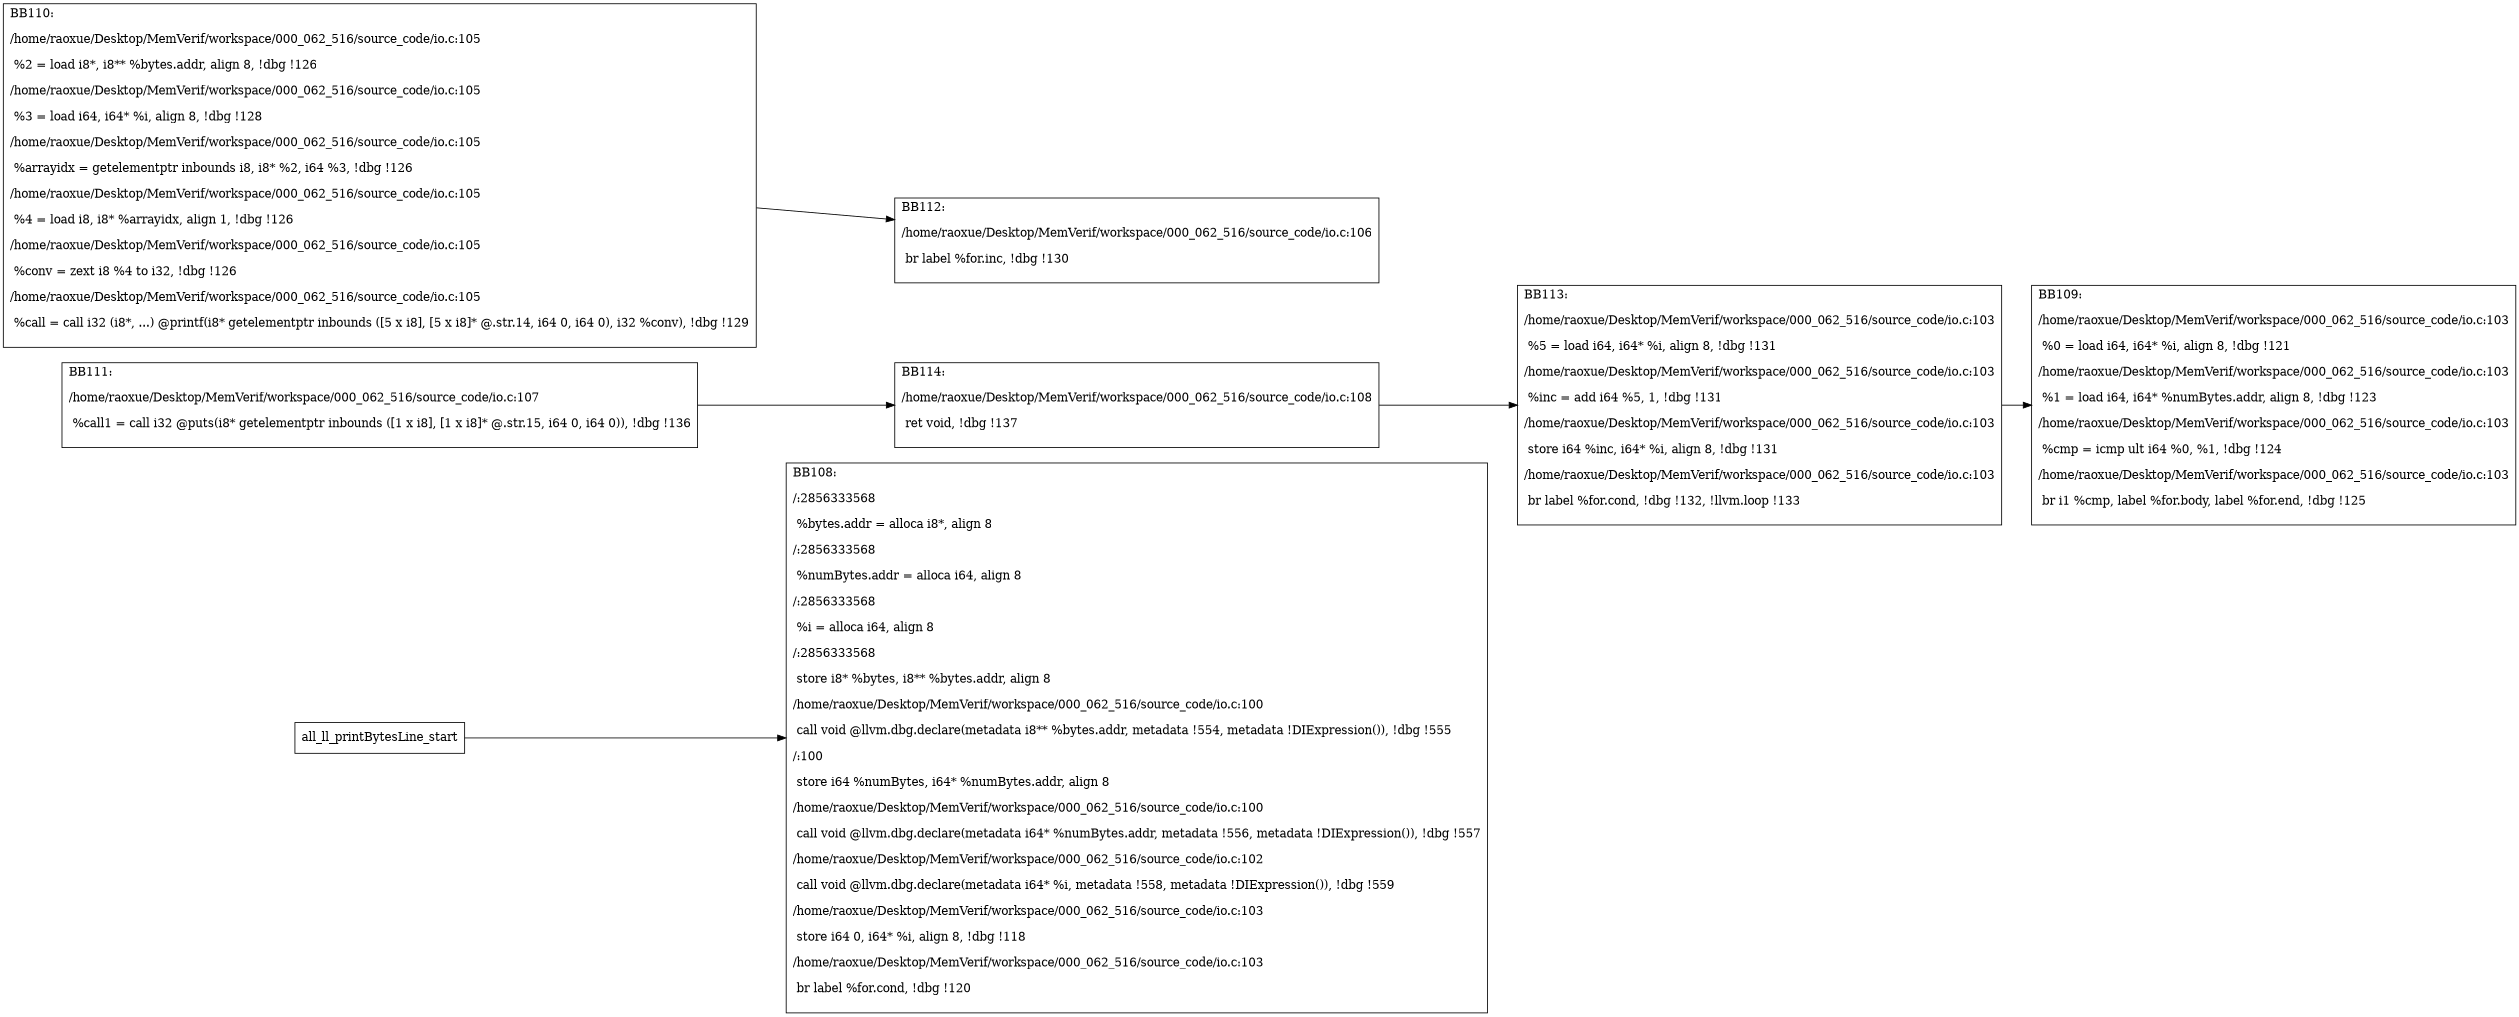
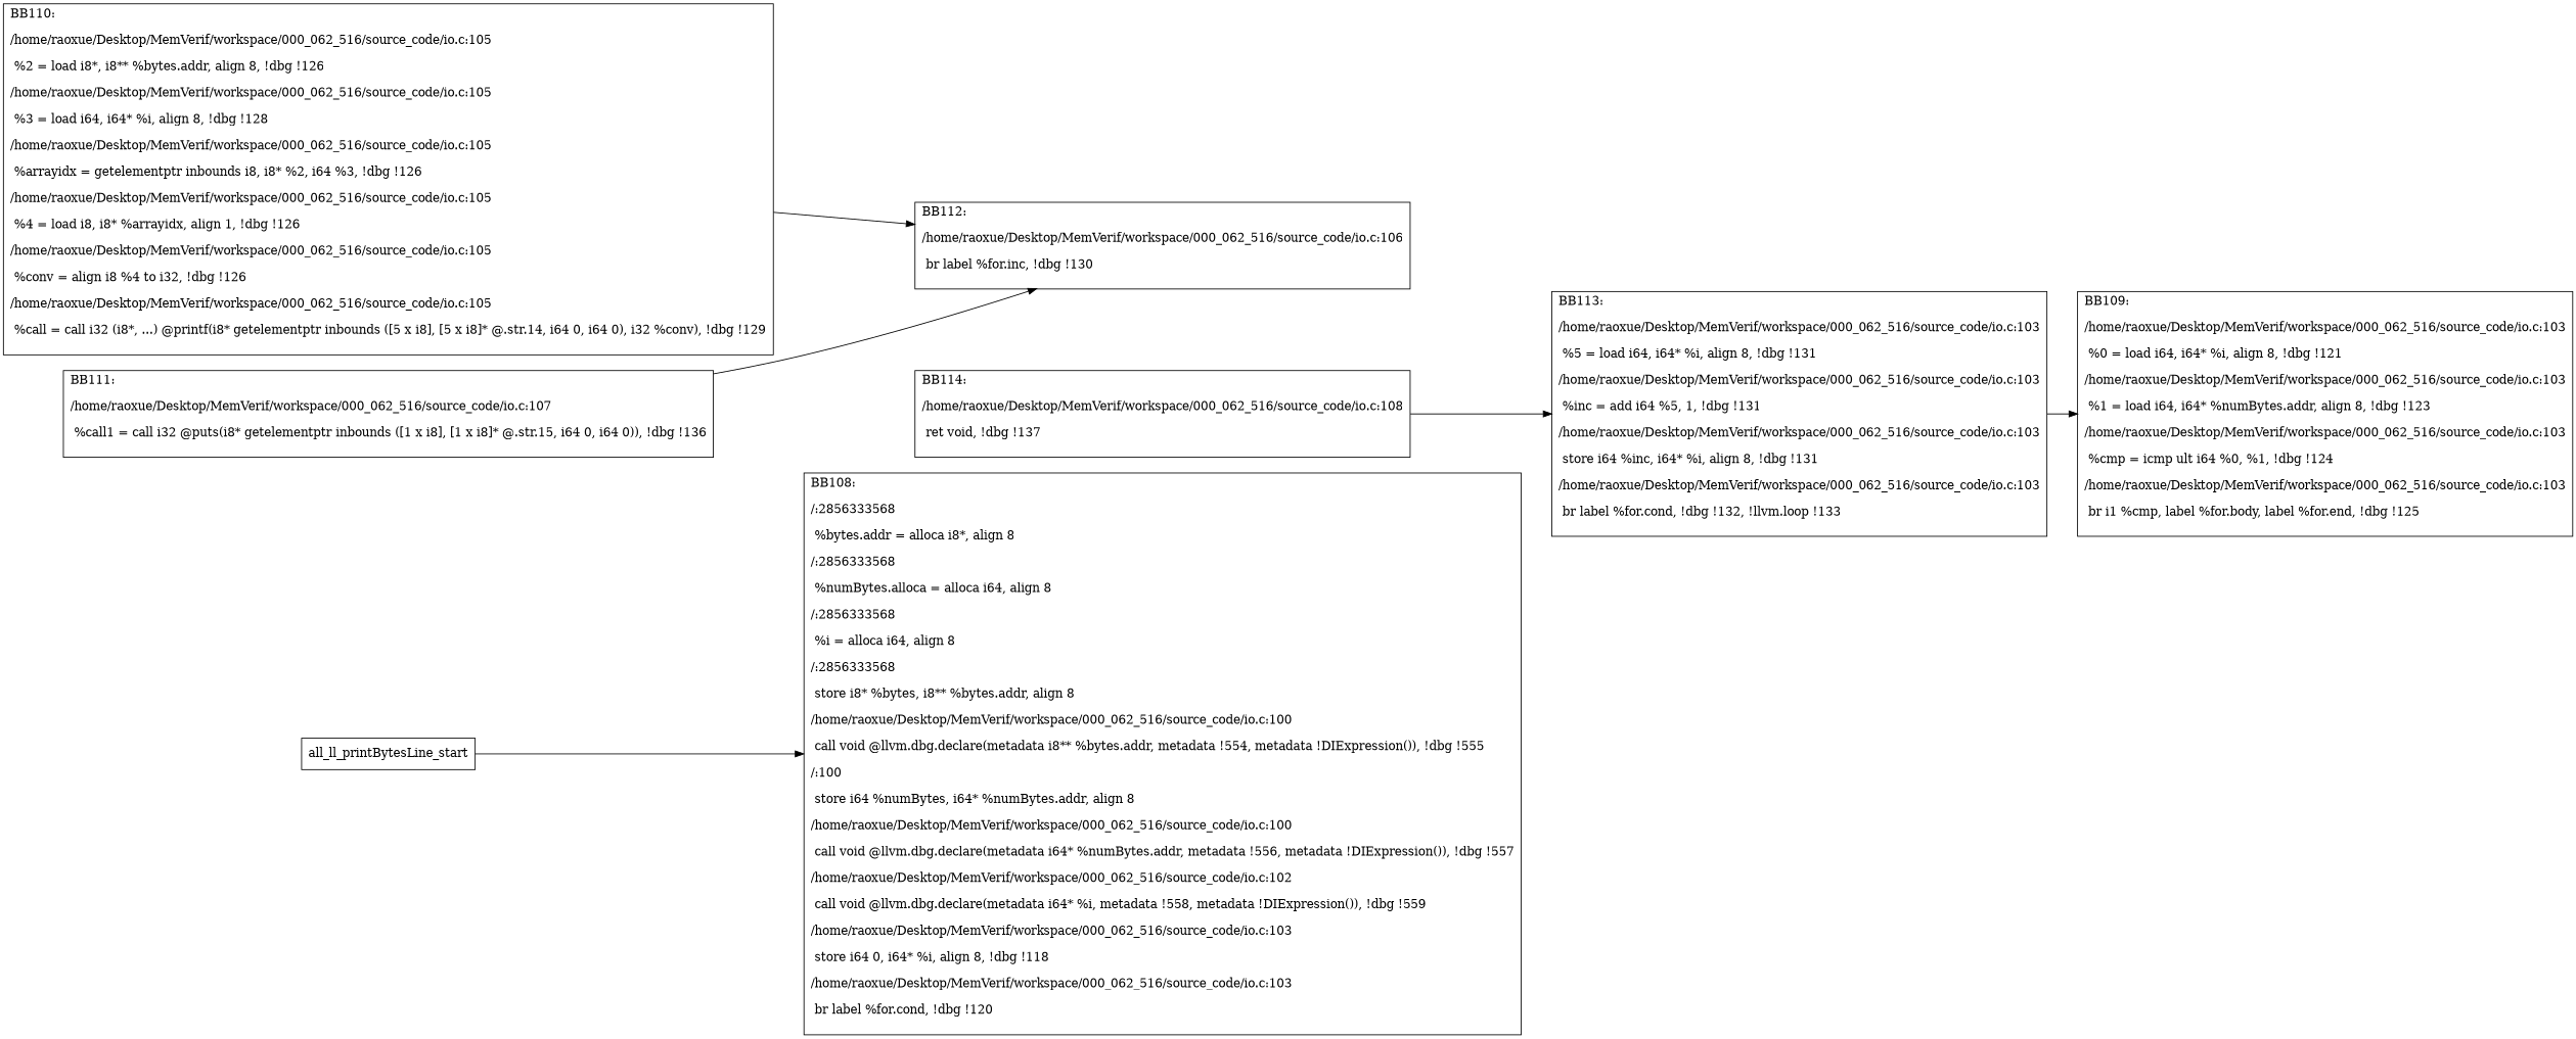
  digraph {
    rankdir=LR
    node [shape=record]
    n1 [label="{all_ll_printBytesLine_start}"]
-   n2 [label="{BB108:\l\l/:2856333568\l\n  %bytes.addr = alloca i8*, align 8\l\n/:2856333568\l\n  %numBytes.addr = alloca i64, align 8\l\n/:2856333568\l\n  %i = alloca i64, align 8\l\n/:2856333568\l\n  store i8* %bytes, i8** %bytes.addr, align 8\l\n/home/raoxue/Desktop/MemVerif/workspace/000_062_516/source_code/io.c:100\l\n  call void @llvm.dbg.declare(metadata i8** %bytes.addr, metadata !554, metadata !DIExpression()), !dbg !555\l\n/:100\l\n  store i64 %numBytes, i64* %numBytes.addr, align 8\l\n/home/raoxue/Desktop/MemVerif/workspace/000_062_516/source_code/io.c:100\l\n  call void @llvm.dbg.declare(metadata i64* %numBytes.addr, metadata !556, metadata !DIExpression()), !dbg !557\l\n/home/raoxue/Desktop/MemVerif/workspace/000_062_516/source_code/io.c:102\l\n  call void @llvm.dbg.declare(metadata i64* %i, metadata !558, metadata !DIExpression()), !dbg !559\l\n/home/raoxue/Desktop/MemVerif/workspace/000_062_516/source_code/io.c:103\l\n  store i64 0, i64* %i, align 8, !dbg !118\l\n/home/raoxue/Desktop/MemVerif/workspace/000_062_516/source_code/io.c:103\l\n  br label %for.cond, !dbg !120\l\n}"]
+   n2 [label="{BB108:\l\l/:2856333568\l\n  %bytes.addr = alloca i8*, align 8\l\n/:2856333568\l\n  %numBytes.alloca = alloca i64, align 8\l\n/:2856333568\l\n  %i = alloca i64, align 8\l\n/:2856333568\l\n  store i8* %bytes, i8** %bytes.addr, align 8\l\n/home/raoxue/Desktop/MemVerif/workspace/000_062_516/source_code/io.c:100\l\n  call void @llvm.dbg.declare(metadata i8** %bytes.addr, metadata !554, metadata !DIExpression()), !dbg !555\l\n/:100\l\n  store i64 %numBytes, i64* %numBytes.addr, align 8\l\n/home/raoxue/Desktop/MemVerif/workspace/000_062_516/source_code/io.c:100\l\n  call void @llvm.dbg.declare(metadata i64* %numBytes.addr, metadata !556, metadata !DIExpression()), !dbg !557\l\n/home/raoxue/Desktop/MemVerif/workspace/000_062_516/source_code/io.c:102\l\n  call void @llvm.dbg.declare(metadata i64* %i, metadata !558, metadata !DIExpression()), !dbg !559\l\n/home/raoxue/Desktop/MemVerif/workspace/000_062_516/source_code/io.c:103\l\n  store i64 0, i64* %i, align 8, !dbg !118\l\n/home/raoxue/Desktop/MemVerif/workspace/000_062_516/source_code/io.c:103\l\n  br label %for.cond, !dbg !120\l\n}"]
    n3 [label="{BB109:\l\l/home/raoxue/Desktop/MemVerif/workspace/000_062_516/source_code/io.c:103\l\n  %0 = load i64, i64* %i, align 8, !dbg !121\l\n/home/raoxue/Desktop/MemVerif/workspace/000_062_516/source_code/io.c:103\l\n  %1 = load i64, i64* %numBytes.addr, align 8, !dbg !123\l\n/home/raoxue/Desktop/MemVerif/workspace/000_062_516/source_code/io.c:103\l\n  %cmp = icmp ult i64 %0, %1, !dbg !124\l\n/home/raoxue/Desktop/MemVerif/workspace/000_062_516/source_code/io.c:103\l\n  br i1 %cmp, label %for.body, label %for.end, !dbg !125\l\n}"]
-   n4 [label="{BB110:\l\l/home/raoxue/Desktop/MemVerif/workspace/000_062_516/source_code/io.c:105\l\n  %2 = load i8*, i8** %bytes.addr, align 8, !dbg !126\l\n/home/raoxue/Desktop/MemVerif/workspace/000_062_516/source_code/io.c:105\l\n  %3 = load i64, i64* %i, align 8, !dbg !128\l\n/home/raoxue/Desktop/MemVerif/workspace/000_062_516/source_code/io.c:105\l\n  %arrayidx = getelementptr inbounds i8, i8* %2, i64 %3, !dbg !126\l\n/home/raoxue/Desktop/MemVerif/workspace/000_062_516/source_code/io.c:105\l\n  %4 = load i8, i8* %arrayidx, align 1, !dbg !126\l\n/home/raoxue/Desktop/MemVerif/workspace/000_062_516/source_code/io.c:105\l\n  %conv = zext i8 %4 to i32, !dbg !126\l\n/home/raoxue/Desktop/MemVerif/workspace/000_062_516/source_code/io.c:105\l\n  %call = call i32 (i8*, ...) @printf(i8* getelementptr inbounds ([5 x i8], [5 x i8]* @.str.14, i64 0, i64 0), i32 %conv), !dbg !129\l\n}"]
+   n4 [label="{BB110:\l\l/home/raoxue/Desktop/MemVerif/workspace/000_062_516/source_code/io.c:105\l\n  %2 = load i8*, i8** %bytes.addr, align 8, !dbg !126\l\n/home/raoxue/Desktop/MemVerif/workspace/000_062_516/source_code/io.c:105\l\n  %3 = load i64, i64* %i, align 8, !dbg !128\l\n/home/raoxue/Desktop/MemVerif/workspace/000_062_516/source_code/io.c:105\l\n  %arrayidx = getelementptr inbounds i8, i8* %2, i64 %3, !dbg !126\l\n/home/raoxue/Desktop/MemVerif/workspace/000_062_516/source_code/io.c:105\l\n  %4 = load i8, i8* %arrayidx, align 1, !dbg !126\l\n/home/raoxue/Desktop/MemVerif/workspace/000_062_516/source_code/io.c:105\l\n  %conv = align i8 %4 to i32, !dbg !126\l\n/home/raoxue/Desktop/MemVerif/workspace/000_062_516/source_code/io.c:105\l\n  %call = call i32 (i8*, ...) @printf(i8* getelementptr inbounds ([5 x i8], [5 x i8]* @.str.14, i64 0, i64 0), i32 %conv), !dbg !129\l\n}"]
    n5 [label="{BB112:\l\l/home/raoxue/Desktop/MemVerif/workspace/000_062_516/source_code/io.c:106\l\n  br label %for.inc, !dbg !130\l\n}"]
    n6 [label="{BB111:\l\l/home/raoxue/Desktop/MemVerif/workspace/000_062_516/source_code/io.c:107\l\n  %call1 = call i32 @puts(i8* getelementptr inbounds ([1 x i8], [1 x i8]* @.str.15, i64 0, i64 0)), !dbg !136\l\n}"]
    n7 [label="{BB114:\l\l/home/raoxue/Desktop/MemVerif/workspace/000_062_516/source_code/io.c:108\l\n  ret void, !dbg !137\l\n}"]
    n8 [label="{BB113:\l\l/home/raoxue/Desktop/MemVerif/workspace/000_062_516/source_code/io.c:103\l\n  %5 = load i64, i64* %i, align 8, !dbg !131\l\n/home/raoxue/Desktop/MemVerif/workspace/000_062_516/source_code/io.c:103\l\n  %inc = add i64 %5, 1, !dbg !131\l\n/home/raoxue/Desktop/MemVerif/workspace/000_062_516/source_code/io.c:103\l\n  store i64 %inc, i64* %i, align 8, !dbg !131\l\n/home/raoxue/Desktop/MemVerif/workspace/000_062_516/source_code/io.c:103\l\n  br label %for.cond, !dbg !132, !llvm.loop !133\l\n}"]
    n1 -> n2
    n4 -> n5
-   n6 -> n7
+   n6 -> n5
    n7 -> n8
    n8 -> n3
  }
